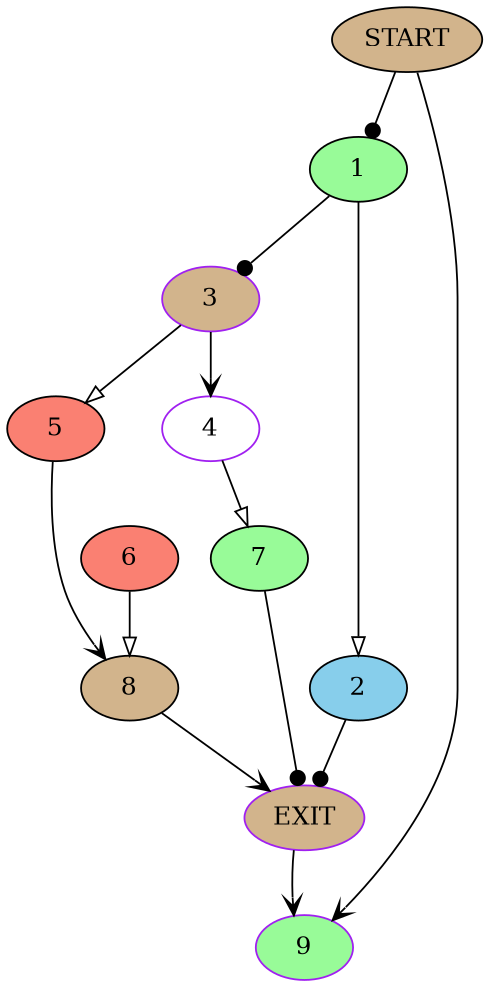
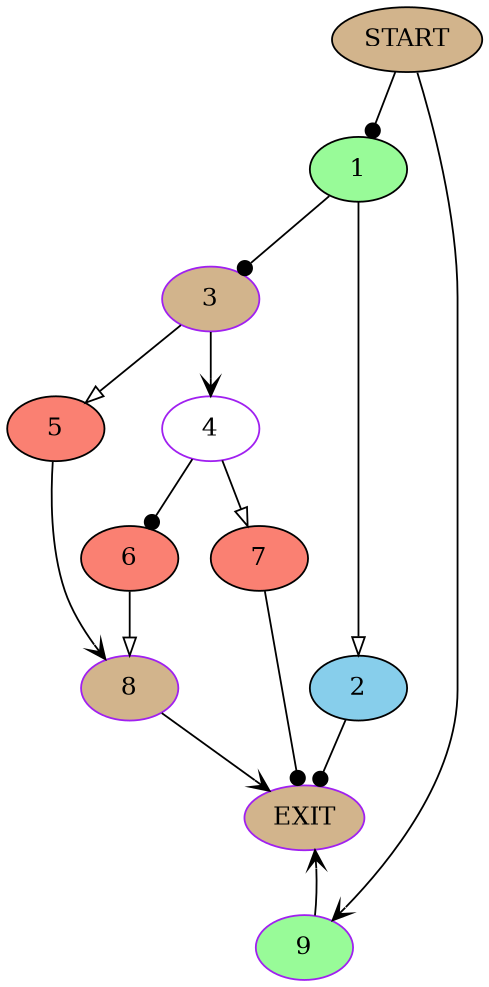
  digraph {
    node [color=black fillcolor=tan style=filled]
    edge [arrowhead=dot]
    n1 [label=START]
    1 [fillcolor=palegreen]
    9 [color=purple fillcolor=palegreen]
    2 [fillcolor=skyblue]
    3 [color=purple]
    n6 [color=purple label=EXIT]
    4 [color=purple fillcolor=white]
    5 [fillcolor=salmon]
    6 [fillcolor=salmon]
-   7 [fillcolor=palegreen]
-   8
+   7 [fillcolor=salmon]
+   8 [color=purple]
    n1 -> 1
    n1 -> 9 [arrowhead=vee]
    1 -> 2 [arrowhead=onormal]
    1 -> 3
-   n6 -> 9 [arrowhead=vee]
+   9 -> n6 [arrowhead=vee]
    2 -> n6
    3 -> 4 [arrowhead=vee]
    3 -> 5 [arrowhead=onormal]
+   4 -> 6
    4 -> 7 [arrowhead=onormal]
    5 -> 8 [arrowhead=vee]
    6 -> 8 [arrowhead=onormal]
    7 -> n6
    8 -> n6 [arrowhead=vee]
  }
